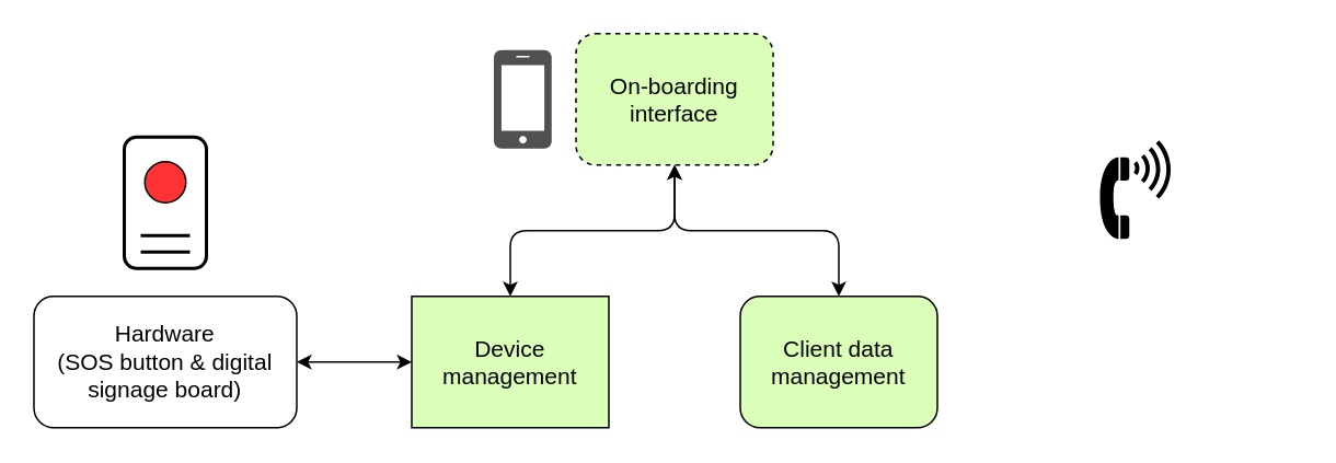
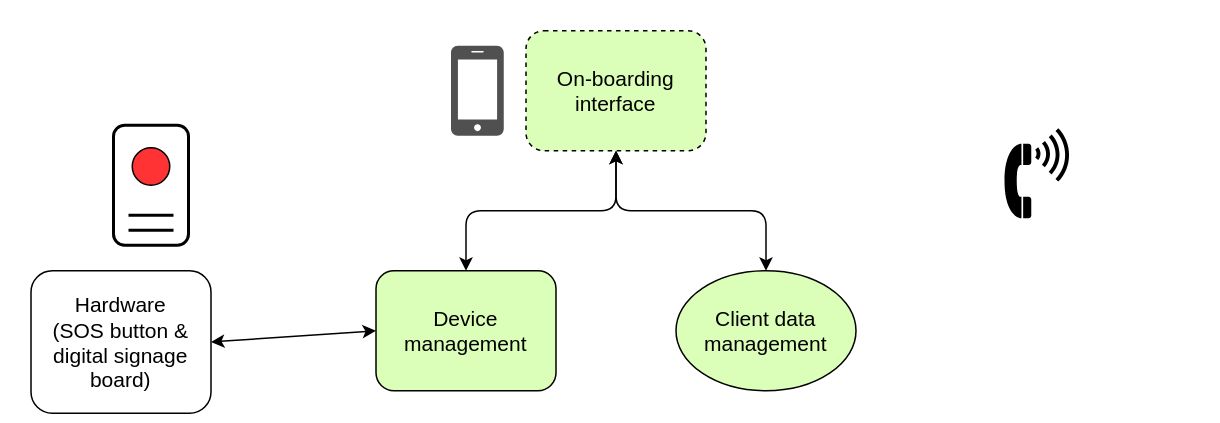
  <mxCell id="0" />
  <mxCell id="1" parent="0" />
- <mxCell id="2" value="&lt;div style=&quot;font-size: 14px;&quot;&gt;Hardware&lt;/div&gt;&lt;div style=&quot;font-size: 14px;&quot;&gt;(SOS button &amp;amp; digital signage board)&lt;/div&gt;" style="rounded=1;whiteSpace=wrap;html=1;fontSize=14;" vertex="1" parent="1"><mxGeometry x="20" y="180" width="160" height="80" as="geometry" /></mxCell>
- <mxCell id="3" value="Device management" style="whiteSpace=wrap;html=1;fontSize=14;fillColor=#DBFFB8;rounded=0;" vertex="1" parent="1"><mxGeometry x="250" y="180" width="120" height="80" as="geometry" /></mxCell>
- <mxCell id="4" value="Client data management" style="rounded=1;whiteSpace=wrap;html=1;fontSize=14;fillColor=#DBFFB8;" vertex="1" parent="1"><mxGeometry x="450" y="180" width="120" height="80" as="geometry" /></mxCell>
+ <mxCell id="2" value="&lt;div style=&quot;font-size: 14px;&quot;&gt;Hardware&lt;/div&gt;&lt;div style=&quot;font-size: 14px;&quot;&gt;(SOS button &amp;amp; digital signage board)&lt;/div&gt;" style="rounded=1;whiteSpace=wrap;html=1;fontSize=14;" vertex="1" parent="1"><mxGeometry x="20" y="180" width="120" height="95" as="geometry" /></mxCell>
+ <mxCell id="3" value="Device management" style="rounded=1;whiteSpace=wrap;html=1;fontSize=14;fillColor=#DBFFB8;" vertex="1" parent="1"><mxGeometry x="250" y="180" width="120" height="80" as="geometry" /></mxCell>
+ <mxCell id="4" value="Client data management" style="ellipse;whiteSpace=wrap;html=1;fontSize=14;fillColor=#DBFFB8;" vertex="1" parent="1"><mxGeometry x="450" y="180" width="120" height="80" as="geometry" /></mxCell>
  <mxCell id="5" value="" style="endArrow=classic;startArrow=classic;html=1;fontSize=14;entryX=0;entryY=0.5;entryDx=0;entryDy=0;exitX=1;exitY=0.5;exitDx=0;exitDy=0;" edge="1" parent="1" source="2" target="3"><mxGeometry width="50" height="50" relative="1" as="geometry"><mxPoint x="200" y="220" as="sourcePoint" /><mxPoint x="250" y="160" as="targetPoint" /></mxGeometry></mxCell>
  <mxCell id="6" value="On-boarding interface" style="rounded=1;whiteSpace=wrap;html=1;fontSize=14;fillColor=#DBFFB8;dashed=1;" vertex="1" parent="1"><mxGeometry x="350" y="20" width="120" height="80" as="geometry" /></mxCell>
  <mxCell id="7" value="" style="endArrow=classic;startArrow=classic;html=1;fontSize=14;entryX=0.5;entryY=1;entryDx=0;entryDy=0;exitX=0.5;exitY=0;exitDx=0;exitDy=0;" edge="1" parent="1" source="3" target="6"><mxGeometry width="50" height="50" relative="1" as="geometry"><mxPoint x="395" y="130" as="sourcePoint" /><mxPoint x="445" y="80" as="targetPoint" /><Array as="points"><mxPoint x="310" y="140" /><mxPoint x="410" y="140" /></Array></mxGeometry></mxCell>
  <mxCell id="8" value="" style="endArrow=classic;startArrow=classic;html=1;fontSize=14;exitX=0.5;exitY=1;exitDx=0;exitDy=0;entryX=0.5;entryY=0;entryDx=0;entryDy=0;" edge="1" parent="1" source="6" target="4"><mxGeometry width="50" height="50" relative="1" as="geometry"><mxPoint x="500" y="130" as="sourcePoint" /><mxPoint x="550" y="80" as="targetPoint" /><Array as="points"><mxPoint x="410" y="140" /><mxPoint x="510" y="140" /></Array></mxGeometry></mxCell>
  <mxCell id="9" value="" style="rounded=1;whiteSpace=wrap;html=1;fontSize=14;strokeWidth=2;" vertex="1" parent="1"><mxGeometry x="75" y="83" width="50" height="80" as="geometry" /></mxCell>
  <mxCell id="10" value="" style="ellipse;whiteSpace=wrap;html=1;aspect=fixed;fontSize=14;fillColor=#FF3333;" vertex="1" parent="1"><mxGeometry x="87.5" y="98" width="25" height="25" as="geometry" /></mxCell>
  <mxCell id="11" value="" style="endArrow=none;html=1;fontSize=14;strokeWidth=2;" edge="1" parent="1"><mxGeometry width="50" height="50" relative="1" as="geometry"><mxPoint x="85" y="153" as="sourcePoint" /><mxPoint x="115" y="153" as="targetPoint" /></mxGeometry></mxCell>
  <mxCell id="12" value="" style="endArrow=none;html=1;fontSize=14;strokeWidth=2;" edge="1" parent="1"><mxGeometry width="50" height="50" relative="1" as="geometry"><mxPoint x="85" y="143" as="sourcePoint" /><mxPoint x="115" y="143" as="targetPoint" /></mxGeometry></mxCell>
  <mxCell id="13" value="" style="pointerEvents=1;shadow=0;dashed=0;html=1;strokeColor=none;fillColor=#505050;labelPosition=center;verticalLabelPosition=bottom;verticalAlign=top;outlineConnect=0;align=center;shape=mxgraph.office.devices.cell_phone_iphone_proportional;fontSize=14;" vertex="1" parent="1"><mxGeometry x="300" y="30" width="35.17" height="60" as="geometry" /></mxCell>
  <mxCell id="14" value="" style="shape=mxgraph.signs.tech.telephone_4;html=1;fillColor=#000000;strokeColor=none;verticalLabelPosition=bottom;verticalAlign=top;align=center;fontSize=14;" vertex="1" parent="1"><mxGeometry x="669" y="85" width="43.03" height="60" as="geometry" /></mxCell>
  <mxCell id="15" value="" style="shape=image;html=1;verticalAlign=top;verticalLabelPosition=bottom;labelBackgroundColor=#ffffff;imageAspect=0;aspect=fixed;image=https://cdn0.iconfinder.com/data/icons/elasto-online-store/26/00-ELASTOFONT-STORE-READY_user-128.png;strokeWidth=2;fillColor=#FF3333;fontSize=14;" vertex="1" parent="1"><mxGeometry x="712.03" y="85" width="78" height="78" as="geometry" /></mxCell>
